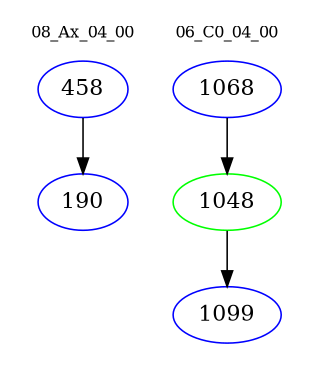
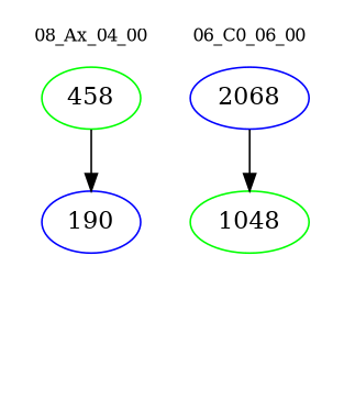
  digraph {
    node [color=blue]
    edge [color=black]
-   n1 [label=458]
+   n1 [color=green label=458]
    n2 [label=190]
-   n3 [label=1068]
+   n3 [label=2068]
    n4 [color=green label=1048]
-   n5 [label=1099]
    subgraph cluster_1 {
      color=white
      fontsize=10
      label="08_Ax_04_00"
      n1
      n2
    }
    subgraph cluster_2 {
      color=white
      fontsize=10
-     label="06_C0_04_00"
+     label="06_C0_06_00"
      n3
      n4
-     n5
    }
    n1 -> n2
    n3 -> n4
-   n4 -> n5
  }
